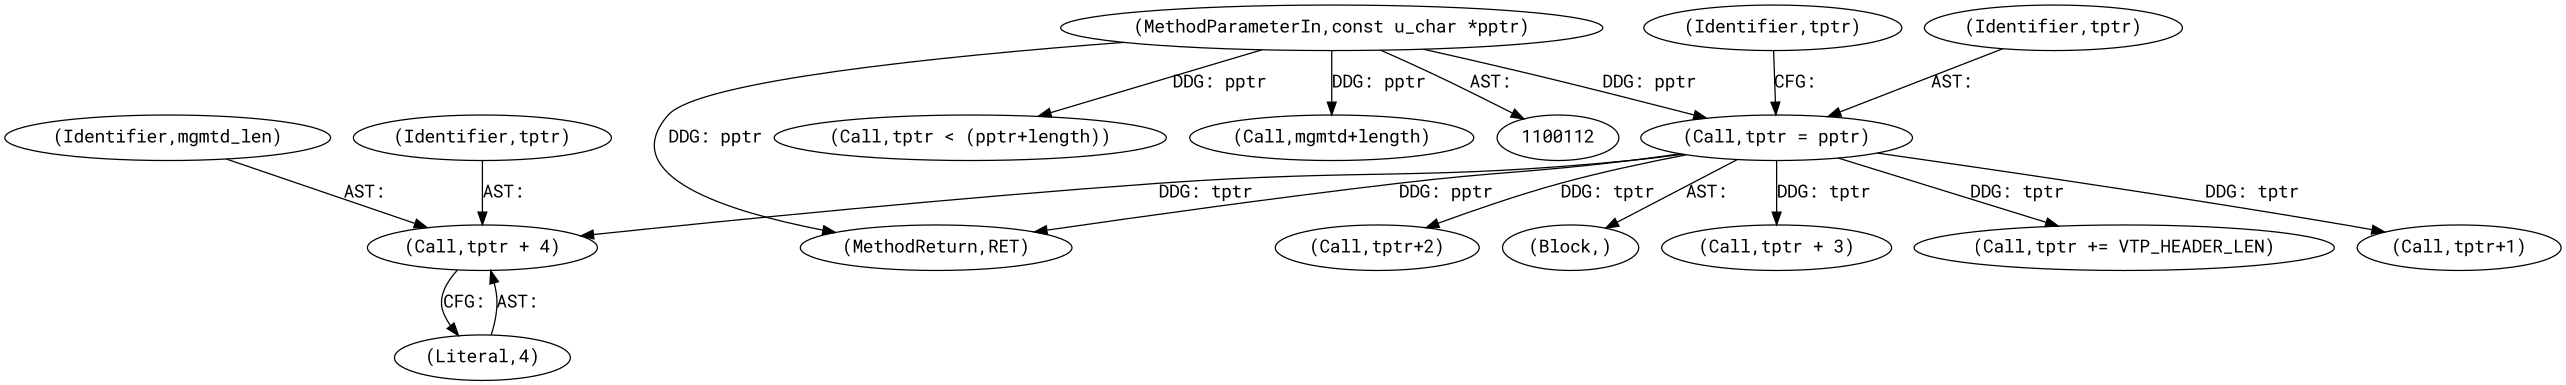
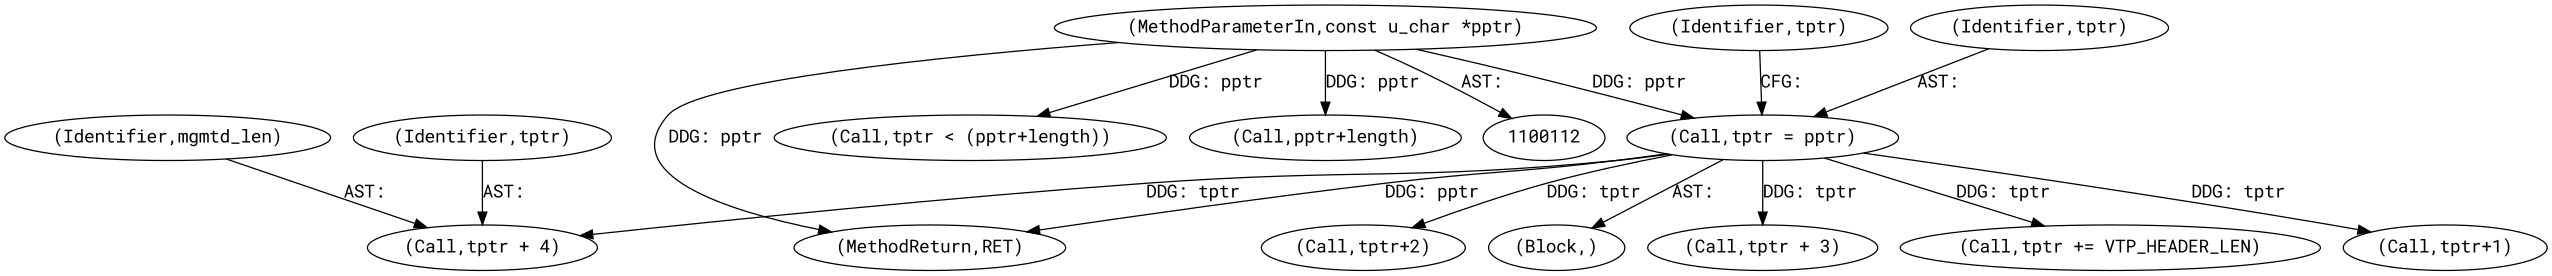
  digraph {
    fontname="Roboto Mono"
    node [fontname="Roboto Mono"]
    edge [fontname="Roboto Mono"]
    n1 [label="(Call,tptr + 4)"]
-   n2 [label="(Literal,4)"]
    n3 [label="(Call,tptr = pptr)"]
    n4 [label="(Block,)"]
    n5 [label="(Call,tptr + 3)"]
    n6 [label="(MethodReturn,RET)"]
    n7 [label="(Call,tptr += VTP_HEADER_LEN)"]
    n8 [label="(Call,tptr+1)"]
    n9 [label="(Call,tptr+2)"]
    n10 [label="(MethodParameterIn,const u_char *pptr)"]
    n11 [label="(Call,tptr < (pptr+length))"]
-   n12 [label="(Call,mgmtd+length)"]
+   n12 [label="(Call,pptr+length)"]
    n13 [label=1100112]
    n14 [label="(Identifier,tptr)"]
    n15 [label="(Identifier,tptr)"]
    n16 [label="(Identifier,tptr)"]
    n17 [label="(Identifier,mgmtd_len)"]
-   n1 -> n2 [label="CFG: "]
-   n2 -> n1 [label="AST: "]
    n3 -> n1 [label="DDG: tptr"]
    n3 -> n4 [label="AST: "]
    n3 -> n5 [label="DDG: tptr"]
    n3 -> n6 [label="DDG: pptr"]
    n3 -> n7 [label="DDG: tptr"]
    n3 -> n8 [label="DDG: tptr"]
    n3 -> n9 [label="DDG: tptr"]
    n10 -> n3 [label="DDG: pptr"]
    n10 -> n6 [label="DDG: pptr"]
    n10 -> n11 [label="DDG: pptr"]
    n10 -> n12 [label="DDG: pptr"]
    n10 -> n13 [label="AST: "]
    n14 -> n3 [label="AST: "]
    n15 -> n1 [label="AST: "]
    n16 -> n3 [label="CFG: "]
    n17 -> n1 [label="AST: "]
  }
